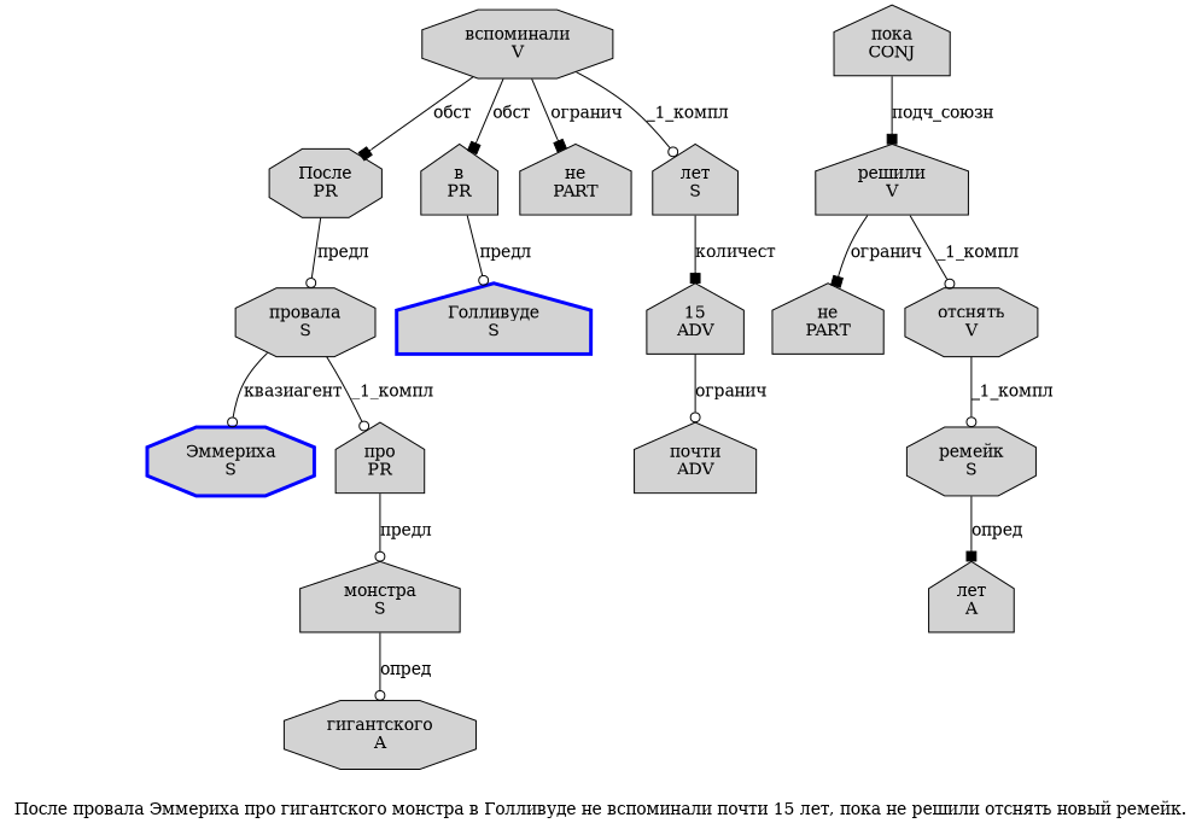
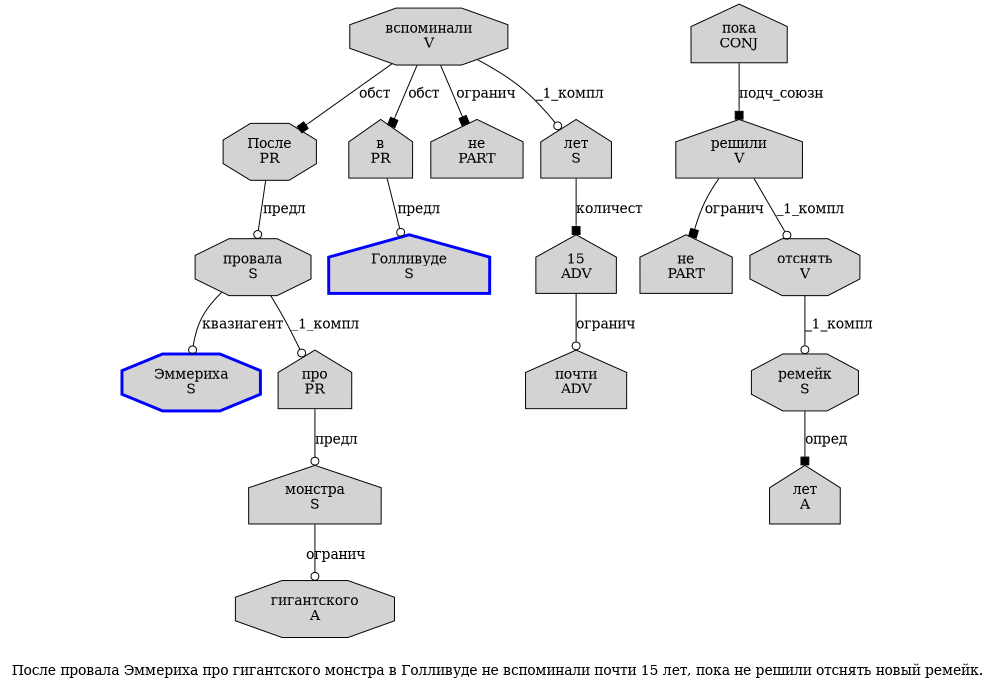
  digraph {
    label="После провала Эммериха про гигантского монстра в Голливуде не вспоминали почти 15 лет, пока не решили отснять новый ремейк."
    node [fillcolor=lightgray penwidth=1 shape=house style=filled]
    edge [arrowhead=odot]
    n1 [label="После\nPR" shape=octagon]
    n2 [label="провала\nS" shape=octagon]
    n3 [color=blue label="Эммериха\nS" penwidth=3 shape=octagon]
    n4 [label="про\nPR"]
    n5 [label="монстра\nS"]
    n6 [label="гигантского\nA" shape=octagon]
    n7 [label="в\nPR"]
    n8 [color=blue label="Голливуде\nS" penwidth=3]
    n9 [label="не\nPART"]
    n10 [label="вспоминали\nV" shape=octagon]
    n11 [label="лет\nS"]
    n12 [label="15\nADV"]
    n13 [label="почти\nADV"]
    n14 [label="пока\nCONJ"]
    n15 [label="решили\nV"]
    n16 [label="не\nPART"]
    n17 [label="отснять\nV" shape=octagon]
    n18 [label="ремейк\nS" shape=octagon]
    n19 [label="лет\nA"]
    n1 -> n2 [label="предл"]
    n2 -> n3 [label="квазиагент"]
    n2 -> n4 [label="_1_компл"]
    n4 -> n5 [label="предл"]
-   n5 -> n6 [label="опред"]
+   n5 -> n6 [label="огранич"]
    n7 -> n8 [label="предл"]
    n10 -> n1 [arrowhead=box label="обст"]
    n10 -> n7 [arrowhead=box label="обст"]
    n10 -> n9 [arrowhead=box label="огранич"]
    n10 -> n11 [label="_1_компл"]
    n11 -> n12 [arrowhead=box label="количест"]
    n12 -> n13 [label="огранич"]
    n14 -> n15 [arrowhead=box label="подч_союзн"]
    n15 -> n16 [arrowhead=box label="огранич"]
    n15 -> n17 [label="_1_компл"]
    n17 -> n18 [label="_1_компл"]
    n18 -> n19 [arrowhead=box label="опред"]
  }
